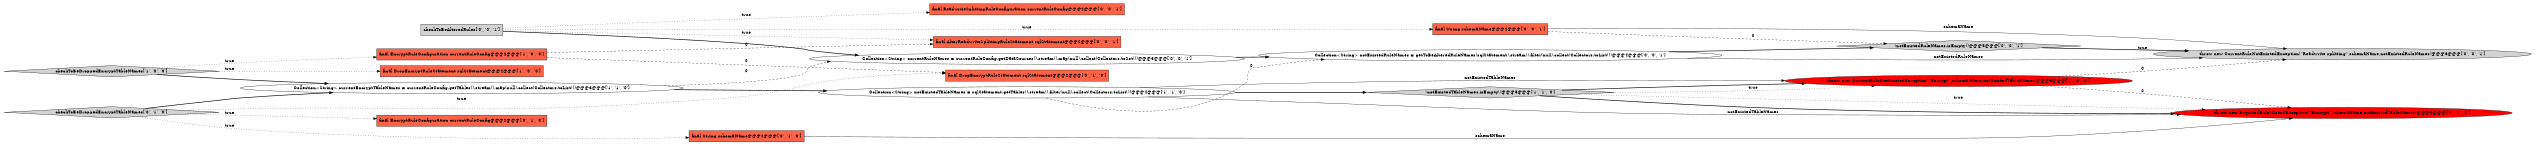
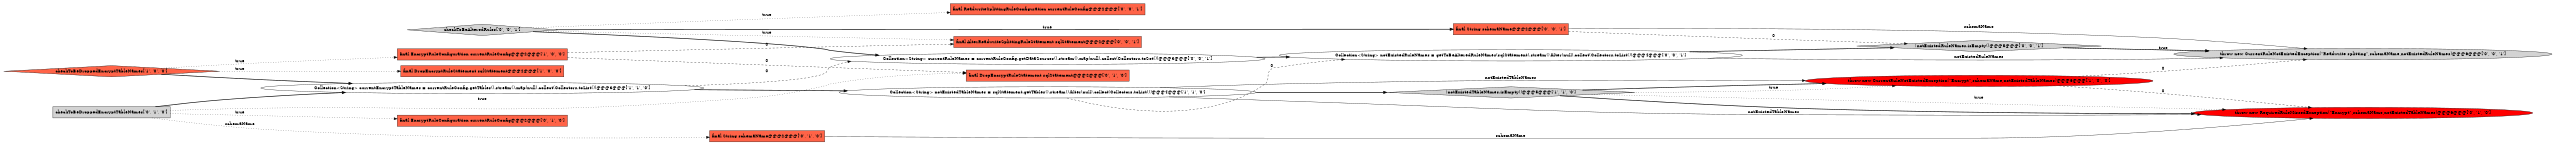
  digraph {
    rankdir=LR
    node [fillcolor=tomato shape=box style=filled]
    edge [style=dotted]
    n1 [fillcolor=lightgray label="throw new CurrentRuleNotExistedException(\"Readwrite splitting\",schemaName,notExistedRuleNames)@@@6@@@['0', '0', '1']" shape=ellipse]
    n2 [fillcolor=red label="throw new CurrentRuleNotExistedException(\"Encrypt\",schemaName,notExistedTableNames)@@@6@@@['1', '0', '0']" shape=ellipse]
    n3 [fillcolor=red label="throw new RequiredRuleMissedException(\"Encrypt\",schemaName,notExistedTableNames)@@@6@@@['0', '1', '0']" shape=ellipse]
    n4 [label="final DropEncryptRuleStatement sqlStatement@@@2@@@['1', '0', '0']"]
    n5 [label="final String schemaName@@@2@@@['0', '0', '1']"]
    n6 [fillcolor=lightgray label="!notExistedRuleNames.isEmpty()@@@5@@@['0', '0', '1']" shape=diamond]
-   n7 [fillcolor=lightgray label="checkToBeDroppedEncryptTableNames['1', '0', '0']" shape=diamond]
+   n7 [label="checkToBeDroppedEncryptTableNames['1', '0', '0']" shape=diamond]
    n8 [fillcolor=white label="Collection<String> currentEncryptTableNames = currentRuleConfig.getTables().stream().map(null).collect(Collectors.toList())@@@3@@@['1', '1', '0']" shape=ellipse]
    n9 [label="final EncryptRuleConfiguration currentRuleConfig@@@2@@@['1', '0', '0']"]
    n10 [fillcolor=white label="Collection<String> currentRuleNames = currentRuleConfig.getDataSources().stream().map(null).collect(Collectors.toSet())@@@3@@@['0', '0', '1']" shape=ellipse]
    n11 [fillcolor=white label="Collection<String> notExistedTableNames = sqlStatement.getTables().stream().filter(null).collect(Collectors.toList())@@@4@@@['1', '1', '0']" shape=ellipse]
    n12 [label="final AlterReadwriteSplittingRuleStatement sqlStatement@@@2@@@['0', '0', '1']"]
    n13 [label="final DropEncryptRuleStatement sqlStatement@@@2@@@['0', '1', '0']"]
-   n14 [fillcolor=lightgray label="checkToBeAlteredRules['0', '0', '1']"]
+   n14 [fillcolor=lightgray label="checkToBeAlteredRules['0', '0', '1']" shape=diamond]
    n15 [label="final ReadwriteSplittingRuleConfiguration currentRuleConfig@@@2@@@['0', '0', '1']"]
    n16 [fillcolor=white label="Collection<String> notExistedRuleNames = getToBeAlteredRuleNames(sqlStatement).stream().filter(null).collect(Collectors.toList())@@@4@@@['0', '0', '1']" shape=ellipse]
-   n17 [fillcolor=lightgray label="checkToBeDroppedEncryptTableNames['0', '1', '0']" shape=diamond]
+   n17 [fillcolor=lightgray label="checkToBeDroppedEncryptTableNames['0', '1', '0']"]
    n18 [label="final EncryptRuleConfiguration currentRuleConfig@@@2@@@['0', '1', '0']"]
    n19 [label="final String schemaName@@@2@@@['0', '1', '0']"]
    n20 [fillcolor=lightgray label="!notExistedTableNames.isEmpty()@@@5@@@['1', '1', '0']" shape=diamond]
    n2 -> n1 [label=0 style=dashed]
    n2 -> n3 [label=0 style=dashed]
    n5 -> n1 [label=schemaName style=solid]
    n5 -> n6 [label=0 style=dashed]
    n6 -> n1 [label=true]
    n6 -> n1 [style=bold]
    n7 -> n4 [label=true]
    n7 -> n8 [style=bold]
    n7 -> n9 [label=true]
    n8 -> n10 [label=0 style=dashed]
    n8 -> n11 [style=bold]
    n9 -> n12 [label=0 style=dashed]
    n9 -> n13 [label=0 style=dashed]
    n10 -> n16 [style=bold]
    n11 -> n2 [label=notExistedTableNames style=solid]
    n11 -> n3 [label=notExistedTableNames style=solid]
    n11 -> n16 [label=0 style=dashed]
    n11 -> n20 [style=bold]
-   n14 -> n5 [label=true]
+   n14 -> n5 [label=true style=bold]
    n14 -> n10 [style=bold]
    n14 -> n12 [label=true]
    n14 -> n15 [label=true]
    n16 -> n1 [label=notExistedRuleNames style=solid]
    n16 -> n6 [style=bold]
    n17 -> n8 [style=bold]
    n17 -> n13 [label=true]
    n17 -> n18 [label=true]
-   n17 -> n19 [label=true]
+   n17 -> n19 [label=schemaName]
    n19 -> n3 [label=schemaName style=solid]
    n20 -> n2 [label=true]
    n20 -> n2 [style=bold]
    n20 -> n3 [label=true]
    n20 -> n3 [style=bold]
  }
